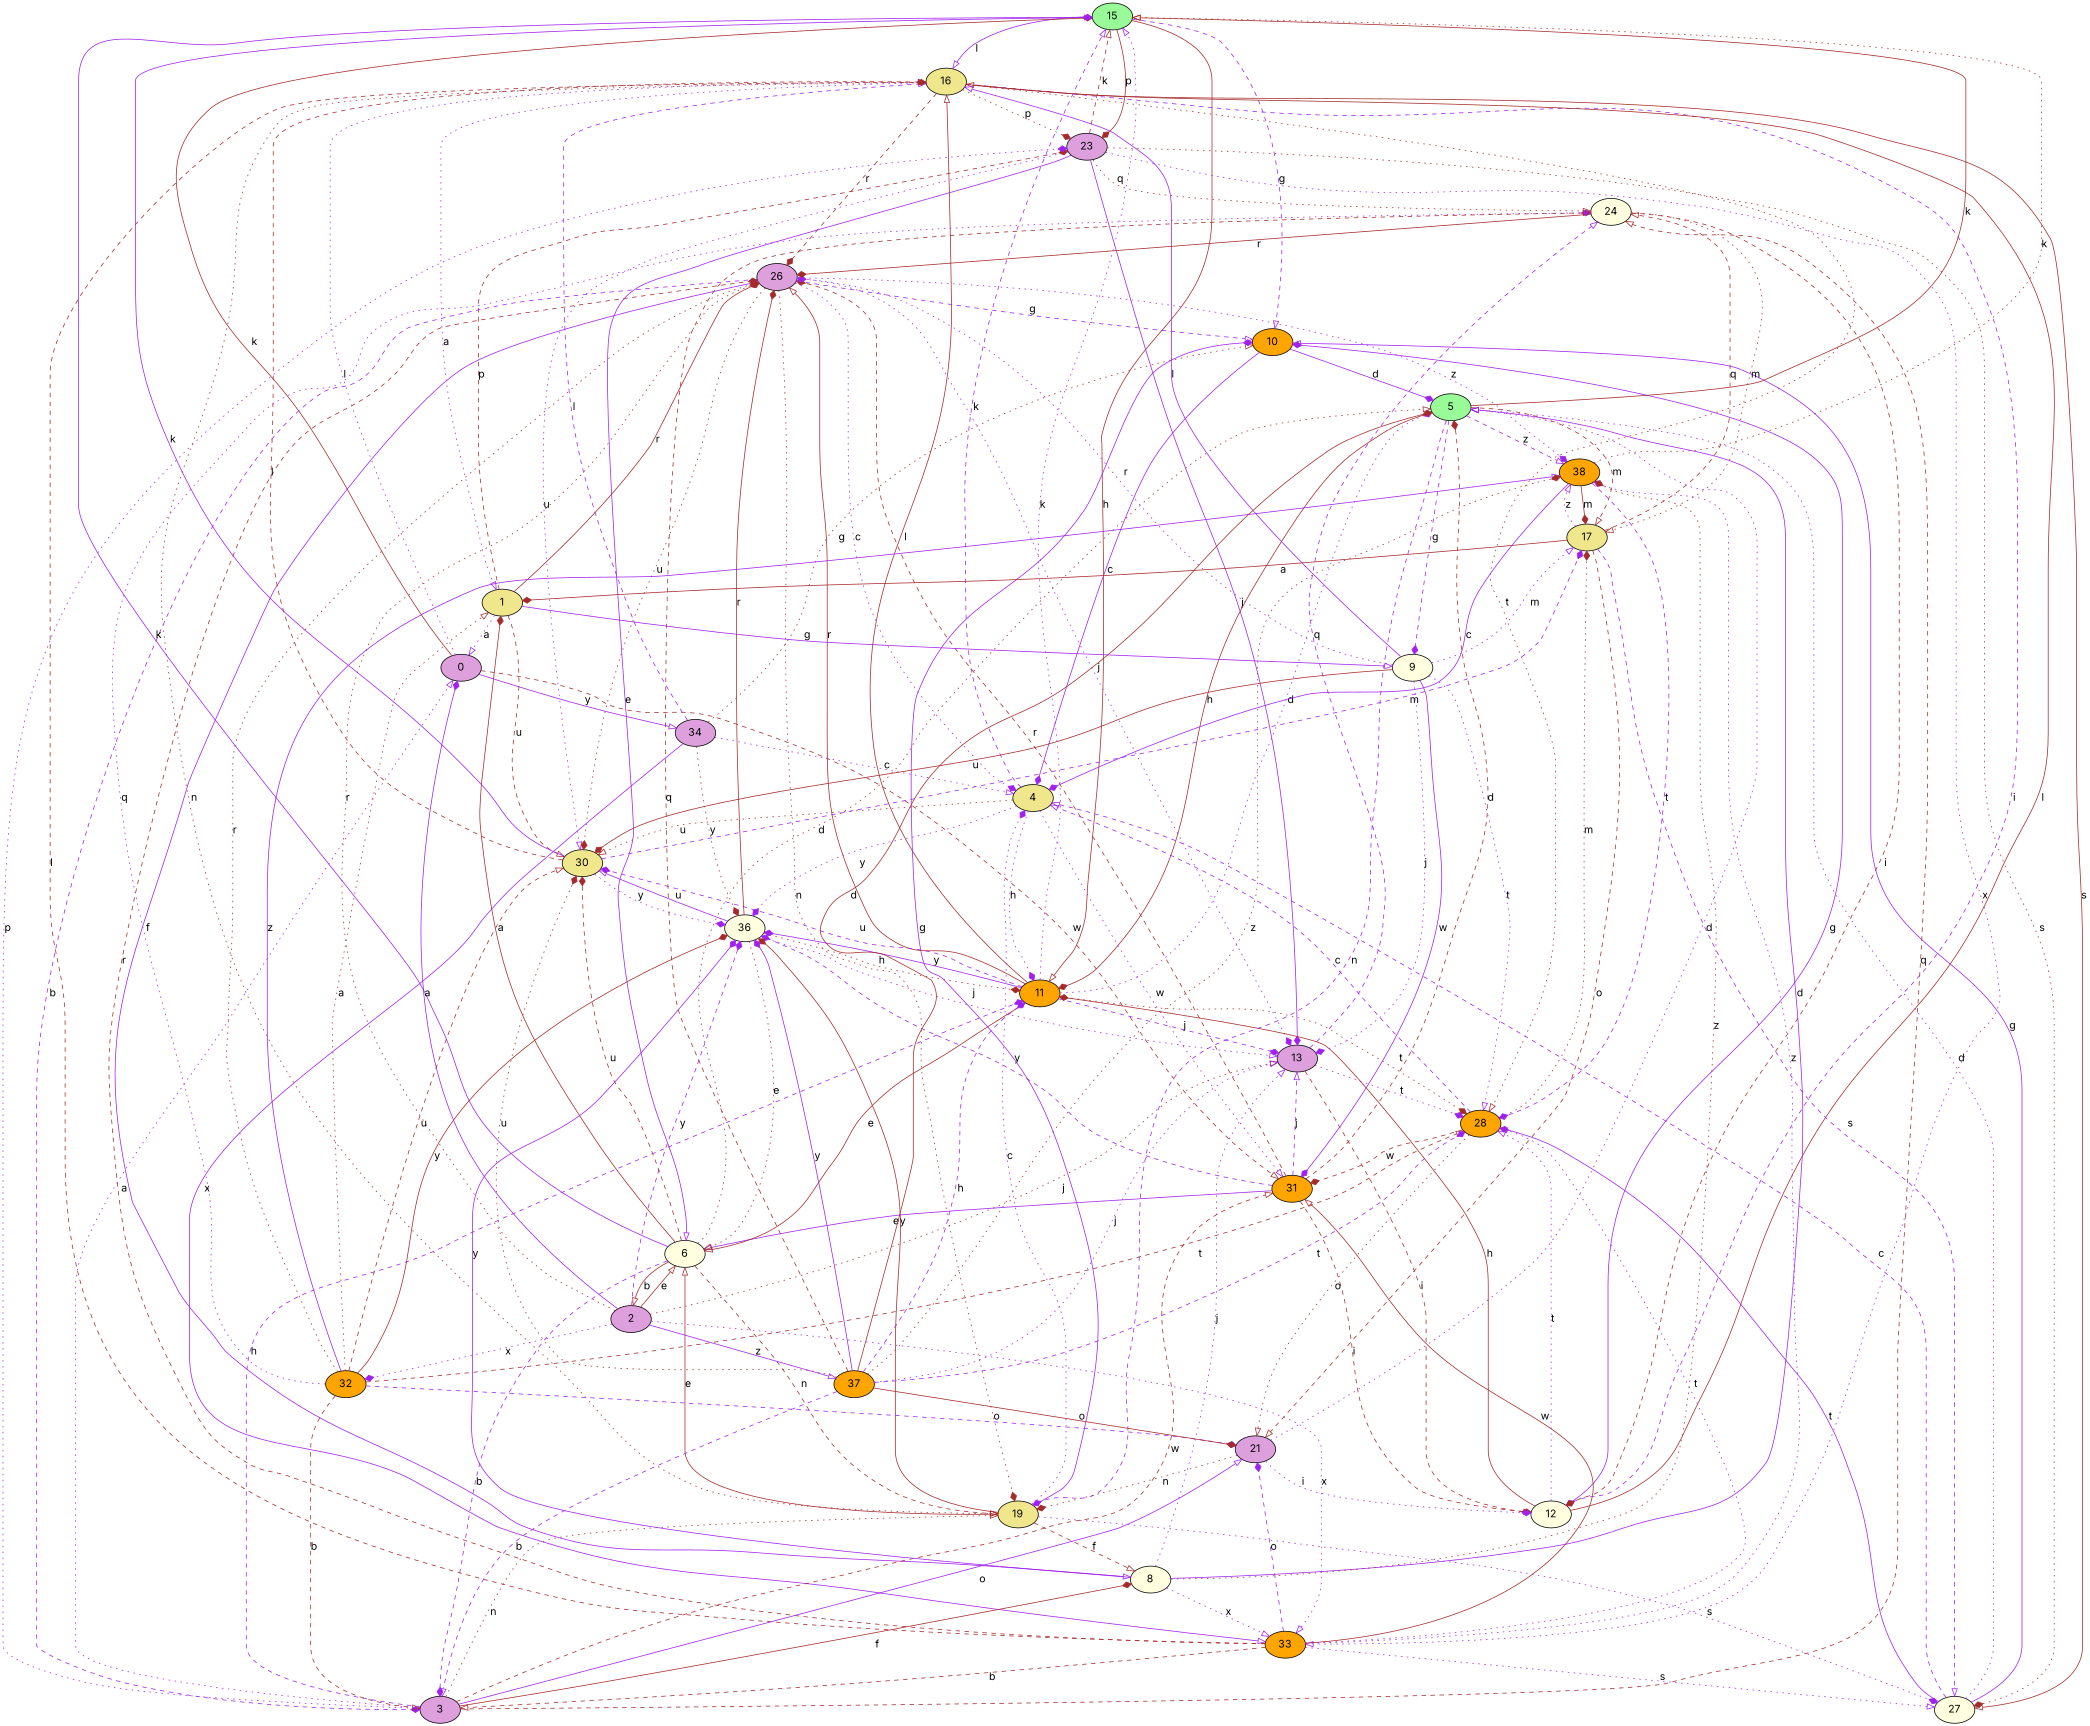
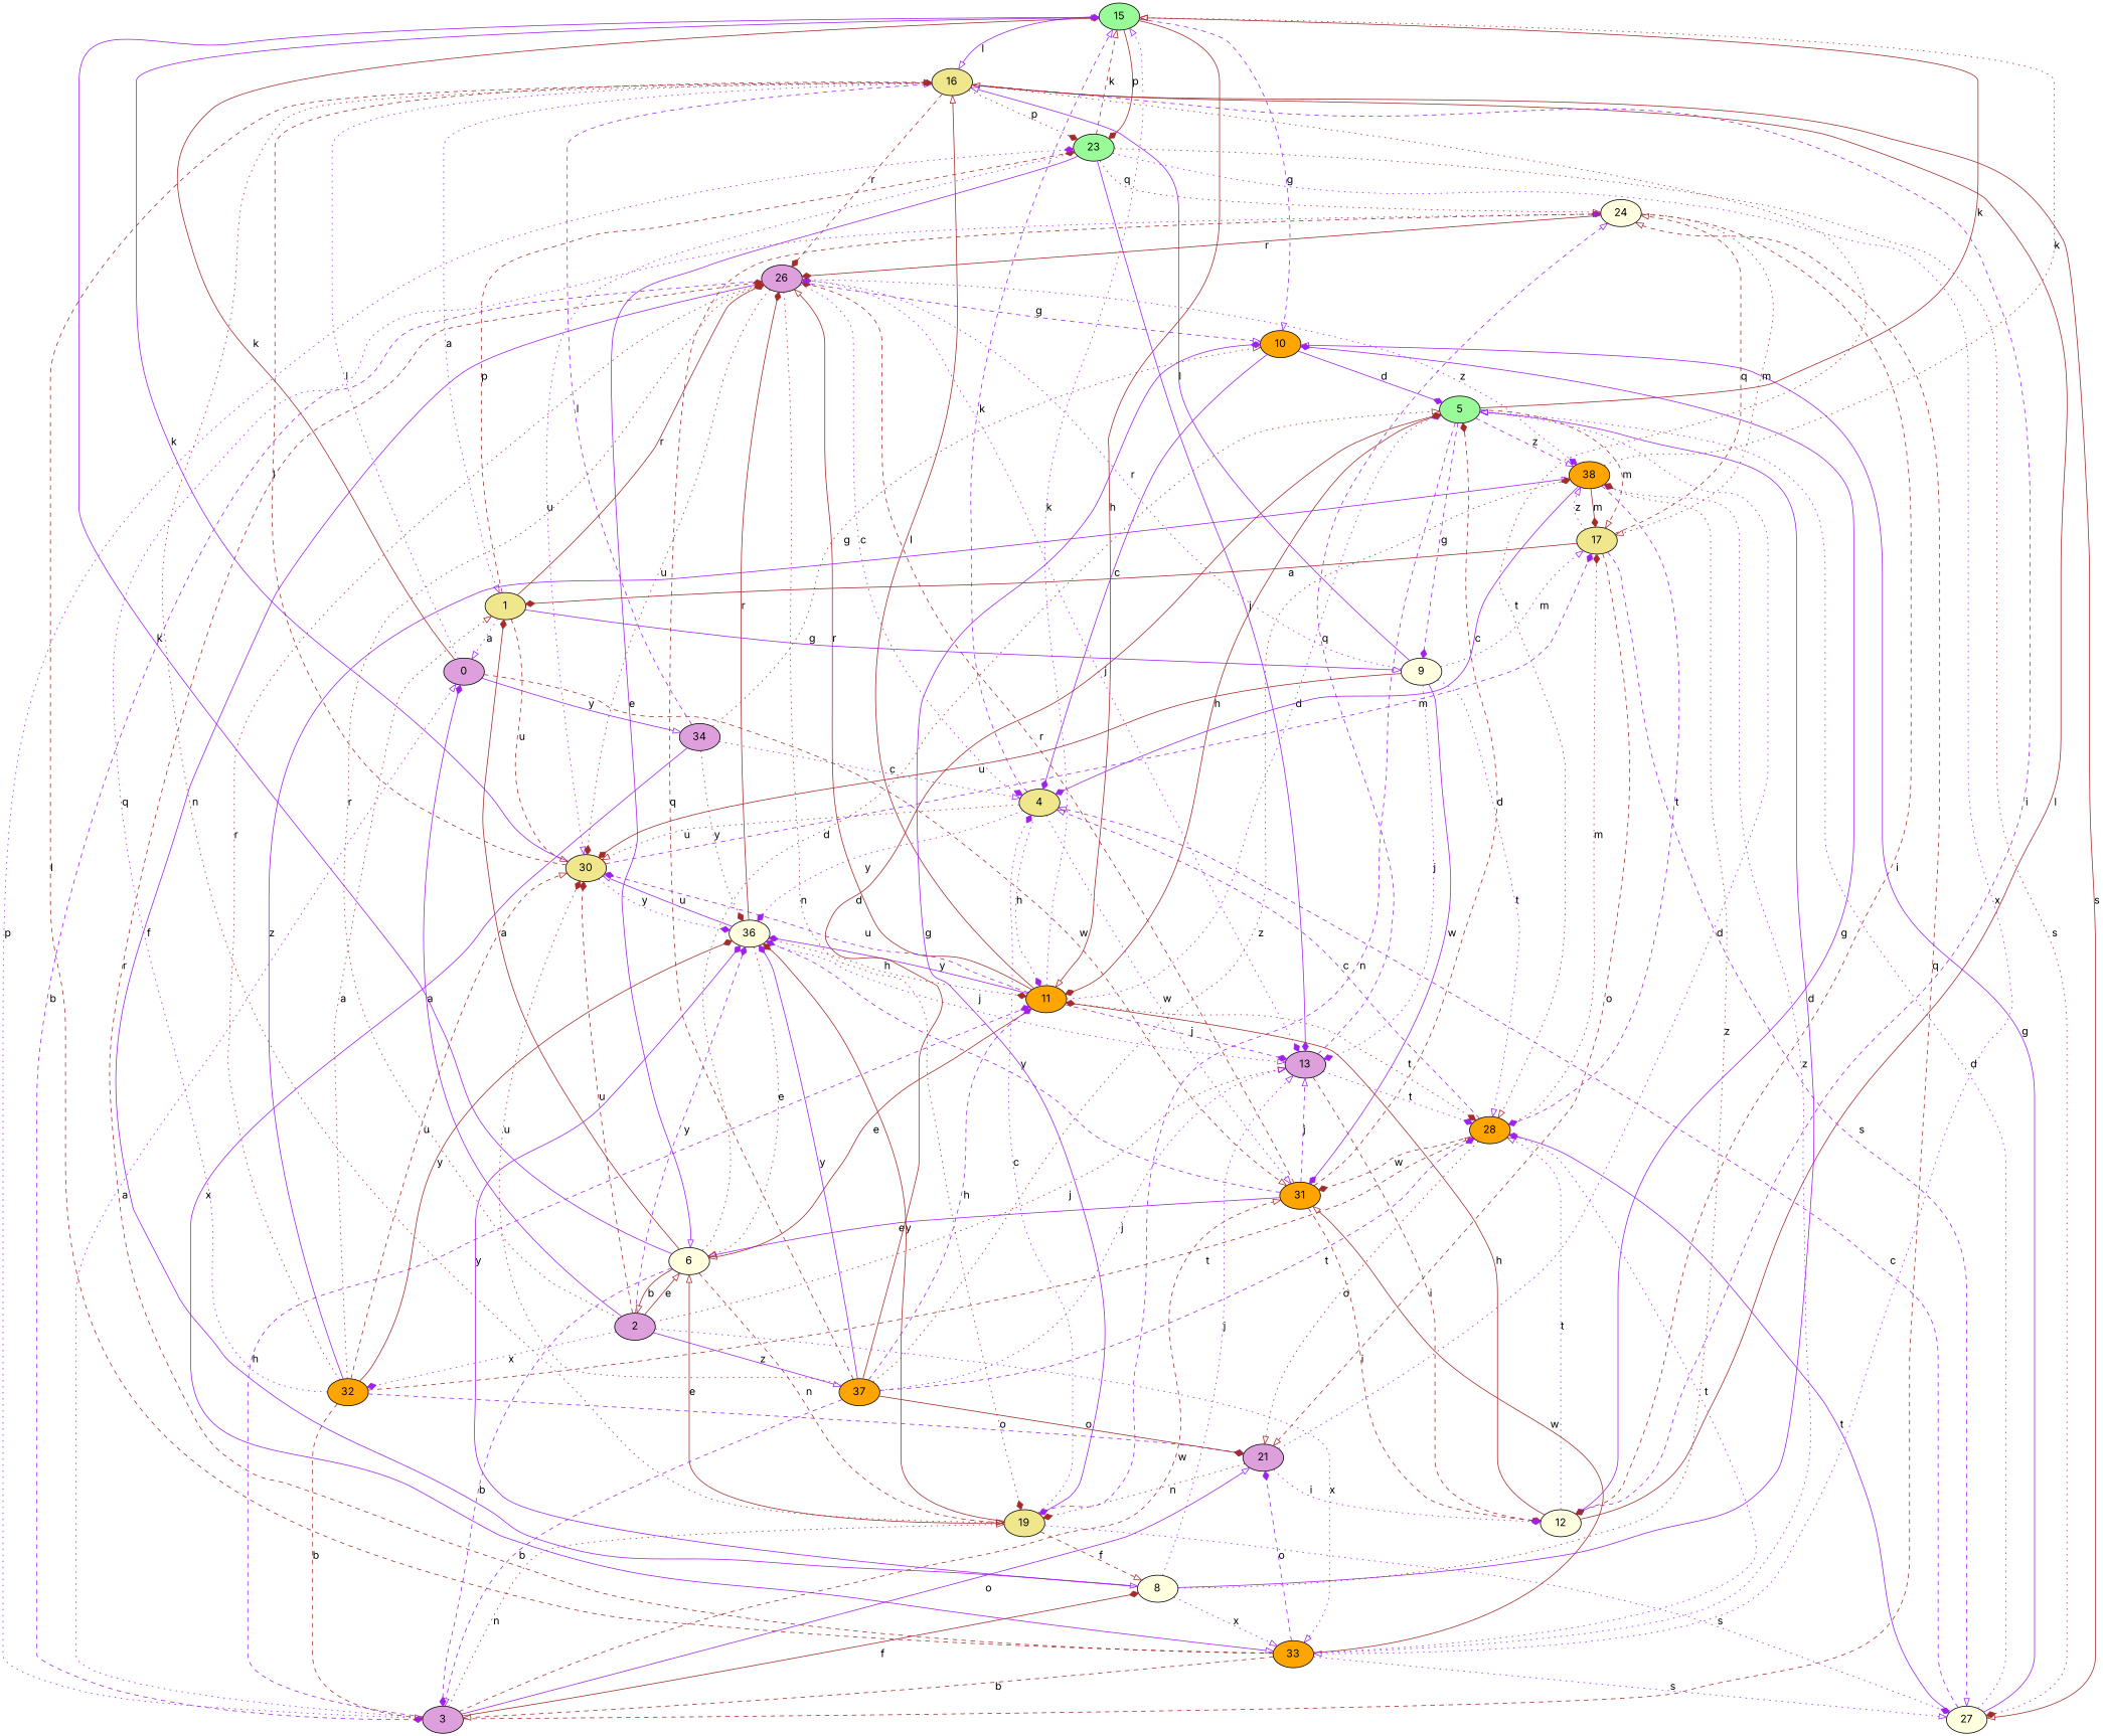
  strict digraph {
    fontname=Inter
    node [fillcolor=plum fontname=Inter style=filled]
    edge [arrowhead=onormal color=purple fontname=Inter style=dotted]
    15 [fillcolor=palegreen]
    0
    16 [fillcolor=khaki]
    31 [fillcolor=orange]
    34
-   23
+   23 [fillcolor=palegreen]
    11 [fillcolor=orange]
    10 [fillcolor=orange]
    1 [fillcolor=khaki]
    26
    19 [fillcolor=khaki]
    28 [fillcolor=orange]
    12 [fillcolor=lightyellow]
    27 [fillcolor=lightyellow]
    6 [fillcolor=lightyellow]
    13
    36 [fillcolor=lightyellow]
    5 [fillcolor=palegreen]
    33 [fillcolor=orange]
    4 [fillcolor=khaki]
    9 [fillcolor=lightyellow]
    30 [fillcolor=khaki]
    17 [fillcolor=khaki]
    24 [fillcolor=lightyellow]
    3
    8 [fillcolor=lightyellow]
    38 [fillcolor=orange]
    2
    32 [fillcolor=orange]
    37 [fillcolor=orange]
    21
    15 -> 16 [label=l style=solid]
    15 -> 23 [arrowhead=diamond color=brown label=p style=solid]
    15 -> 11 [color=brown label=h style=solid]
    15 -> 10 [label=g style=dashed]
    0 -> 15 [arrowhead=diamond color=brown label=k style=solid]
    0 -> 16 [label=l]
    0 -> 31 [color=brown label=w style=dashed]
    0 -> 34 [label=y style=solid]
    16 -> 23 [arrowhead=diamond color=brown label=p]
    16 -> 1 [label=a]
    16 -> 26 [arrowhead=diamond color=brown label=r style=dashed]
    16 -> 19 [color=brown label=n]
    16 -> 28 [color=brown label=t]
    16 -> 12 [arrowhead=diamond label=i style=dashed]
    16 -> 27 [color=brown label=s style=solid]
    31 -> 26 [arrowhead=diamond color=brown label=r style=dashed]
    31 -> 12 [arrowhead=diamond color=brown label=i style=dashed]
    31 -> 6 [label=e style=solid]
    31 -> 13 [label=j style=dashed]
    31 -> 36 [arrowhead=diamond label=y style=dashed]
    31 -> 5 [arrowhead=diamond color=brown label=d style=dashed]
    34 -> 16 [label=l style=dashed]
    34 -> 10 [color=brown label=g]
    34 -> 36 [arrowhead=diamond color=brown label=y]
    34 -> 33 [label=x style=solid]
    34 -> 4 [label=c]
    23 -> 15 [color=brown label=k style=dashed]
    23 -> 27 [arrowhead=diamond color=brown label=s]
    23 -> 6 [label=e style=solid]
    23 -> 13 [arrowhead=diamond label=j style=solid]
    23 -> 33 [label=x]
    23 -> 30 [label=u]
    23 -> 24 [color=brown label=q]
    11 -> 15 [label=k]
    11 -> 16 [color=brown label=l style=solid]
    11 -> 26 [color=brown label=r style=solid]
    11 -> 28 [arrowhead=diamond color=brown label=t]
    11 -> 6 [color=brown label=e style=solid]
    11 -> 13 [arrowhead=diamond label=j style=dashed]
    11 -> 36 [arrowhead=diamond label=y style=solid]
    11 -> 5 [arrowhead=diamond label=d]
    11 -> 30 [arrowhead=diamond label=u style=dashed]
    10 -> 5 [arrowhead=diamond label=d style=solid]
    10 -> 4 [arrowhead=diamond label=c style=solid]
    1 -> 0 [label=a]
    1 -> 23 [arrowhead=diamond color=brown label=p style=dashed]
    1 -> 26 [arrowhead=diamond color=brown label=r style=solid]
    1 -> 9 [label=g style=solid]
    1 -> 30 [color=brown label=u style=dashed]
    26 -> 10 [label=g style=dashed]
    26 -> 19 [arrowhead=diamond color=brown label=n]
    26 -> 13 [arrowhead=diamond label=j]
    26 -> 4 [arrowhead=diamond label=c]
    26 -> 30 [arrowhead=diamond color=brown label=u]
    26 -> 3 [arrowhead=diamond label=b style=dashed]
    26 -> 8 [label=f style=solid]
    26 -> 38 [arrowhead=diamond label=z]
    19 -> 10 [arrowhead=diamond label=g style=solid]
    19 -> 27 [arrowhead=diamond label=s]
    19 -> 6 [color=brown label=e style=solid]
    19 -> 36 [arrowhead=diamond color=brown label=y style=solid]
    19 -> 4 [arrowhead=diamond label=c]
    19 -> 8 [color=brown label=f style=dashed]
    28 -> 31 [arrowhead=diamond color=brown label=w style=dashed]
    28 -> 4 [label=c style=dashed]
    28 -> 17 [arrowhead=diamond color=brown label=m]
    28 -> 21 [color=brown label=o]
    12 -> 16 [color=brown label=l style=solid]
    12 -> 11 [arrowhead=diamond color=brown label=h style=solid]
    12 -> 10 [arrowhead=diamond label=g style=solid]
    12 -> 28 [label=t]
    27 -> 10 [label=g style=solid]
    27 -> 28 [arrowhead=diamond label=t style=solid]
    27 -> 5 [label=d]
    27 -> 4 [label=c style=dashed]
    6 -> 15 [arrowhead=diamond label=k style=solid]
    6 -> 1 [arrowhead=diamond color=brown label=a style=solid]
    6 -> 19 [color=brown label=n style=dashed]
    6 -> 5 [color=brown label=d]
-   6 -> 30 [arrowhead=diamond color=brown label=u style=dashed]
+   2 -> 30 [arrowhead=diamond color=brown label=u style=dashed]
    6 -> 3 [arrowhead=diamond label=b style=dashed]
    6 -> 2 [color=brown label=b style=solid]
    13 -> 28 [arrowhead=diamond label=t]
    13 -> 12 [color=brown label=i style=dashed]
    13 -> 24 [label=q style=dashed]
    36 -> 11 [arrowhead=diamond color=brown label=h]
    36 -> 26 [arrowhead=diamond color=brown label=r style=solid]
    36 -> 6 [color=brown label=e]
    36 -> 13 [label=j]
    36 -> 30 [label=u style=solid]
    5 -> 15 [color=brown label=k style=solid]
    5 -> 11 [arrowhead=diamond color=brown label=h style=solid]
    5 -> 19 [arrowhead=diamond label=n style=dashed]
    5 -> 9 [arrowhead=diamond label=g style=dashed]
    5 -> 17 [color=brown label=m style=dashed]
    5 -> 38 [label=z style=dashed]
    33 -> 16 [arrowhead=diamond color=brown label=l style=dashed]
    33 -> 31 [color=brown label=w style=solid]
    33 -> 26 [arrowhead=diamond color=brown label=r style=dashed]
    33 -> 28 [label=t]
    33 -> 27 [label=s]
    33 -> 3 [color=brown label=b style=dashed]
    33 -> 38 [arrowhead=diamond label=z]
    33 -> 21 [arrowhead=diamond label=o style=dashed]
    4 -> 15 [label=k style=dashed]
    4 -> 31 [label=w]
    4 -> 11 [arrowhead=diamond label=h]
    4 -> 36 [arrowhead=diamond label=y]
    4 -> 30 [color=brown label=u]
    9 -> 16 [label=l style=solid]
    9 -> 31 [arrowhead=diamond label=w style=solid]
    9 -> 26 [arrowhead=diamond label=r]
    9 -> 28 [label=t]
    9 -> 13 [arrowhead=diamond label=j]
    9 -> 30 [arrowhead=diamond color=brown label=u style=solid]
    9 -> 17 [label=m]
    30 -> 15 [label=k style=solid]
    30 -> 16 [color=brown label=l style=dashed]
    30 -> 36 [arrowhead=diamond label=y]
    30 -> 17 [arrowhead=diamond label=m style=dashed]
    17 -> 1 [arrowhead=diamond color=brown label=a style=solid]
    17 -> 27 [label=s style=dashed]
    17 -> 24 [color=brown label=q style=dashed]
    17 -> 38 [label=z]
    17 -> 21 [color=brown label=o style=dashed]
    24 -> 26 [arrowhead=diamond color=brown label=r style=solid]
    24 -> 12 [arrowhead=diamond color=brown label=i style=dashed]
    24 -> 17 [color=brown label=m]
    3 -> 0 [label=a]
    3 -> 31 [color=brown label=w style=dashed]
    3 -> 23 [arrowhead=diamond label=p]
    3 -> 11 [arrowhead=diamond label=h style=dashed]
    3 -> 19 [color=brown label=n]
    3 -> 24 [color=brown label=q style=dashed]
    3 -> 8 [arrowhead=diamond color=brown label=f style=solid]
    3 -> 21 [label=o style=solid]
    8 -> 13 [label=j]
    8 -> 36 [arrowhead=diamond label=y style=solid]
    8 -> 5 [label=d style=solid]
    8 -> 33 [label=x]
    8 -> 38 [arrowhead=diamond color=brown label=z]
    38 -> 15 [color=brown label=k]
    38 -> 28 [arrowhead=diamond label=t style=dashed]
    38 -> 4 [arrowhead=diamond label=c style=solid]
    38 -> 17 [arrowhead=diamond color=brown label=m style=solid]
    2 -> 0 [arrowhead=diamond label=a style=solid]
    2 -> 26 [arrowhead=diamond color=brown label=r]
    2 -> 6 [color=brown label=e style=solid]
    2 -> 13 [color=brown label=j]
    2 -> 36 [arrowhead=diamond label=y style=dashed]
    2 -> 33 [label=x]
    2 -> 32 [arrowhead=diamond label=x]
    2 -> 37 [label=z style=solid]
    32 -> 1 [color=brown label=a]
    32 -> 26 [arrowhead=diamond color=brown label=r]
    32 -> 28 [color=brown label=t style=dashed]
    32 -> 36 [arrowhead=diamond color=brown label=y style=solid]
    32 -> 30 [color=brown label=u style=dashed]
    32 -> 24 [arrowhead=diamond label=q]
    32 -> 3 [color=brown label=b style=dashed]
    32 -> 38 [label=z style=solid]
    32 -> 21 [arrowhead=diamond label=o style=dashed]
    37 -> 11 [arrowhead=diamond label=h style=dashed]
    37 -> 28 [arrowhead=diamond label=t style=dashed]
    37 -> 13 [label=j]
    37 -> 36 [arrowhead=diamond label=y style=solid]
    37 -> 5 [arrowhead=diamond color=brown label=d style=solid]
    37 -> 30 [arrowhead=diamond color=brown label=u]
    37 -> 24 [color=brown label=q style=dashed]
    37 -> 3 [label=b style=dashed]
    37 -> 38 [arrowhead=diamond color=brown label=z]
    37 -> 21 [arrowhead=diamond color=brown label=o style=solid]
    21 -> 19 [arrowhead=diamond color=brown label=n]
    21 -> 12 [arrowhead=diamond label=i]
    21 -> 5 [label=d]
  }
